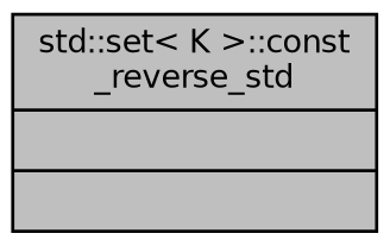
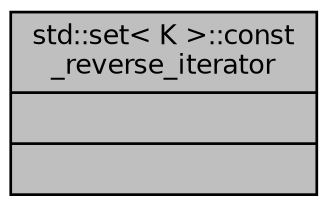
  digraph {
-   n1 [color=black fillcolor=grey75 fontcolor=black fontname=Helvetica fontsize=10 height=0.2 label="{std::set\< K \>::const\l_reverse_std\n||}" shape=record style=filled width=0.4]
+   n1 [color=black fillcolor=grey75 fontcolor=black fontname=Helvetica fontsize=10 height=0.2 label="{std::set\< K \>::const\l_reverse_iterator\n||}" shape=record style=filled width=0.4]
  }
